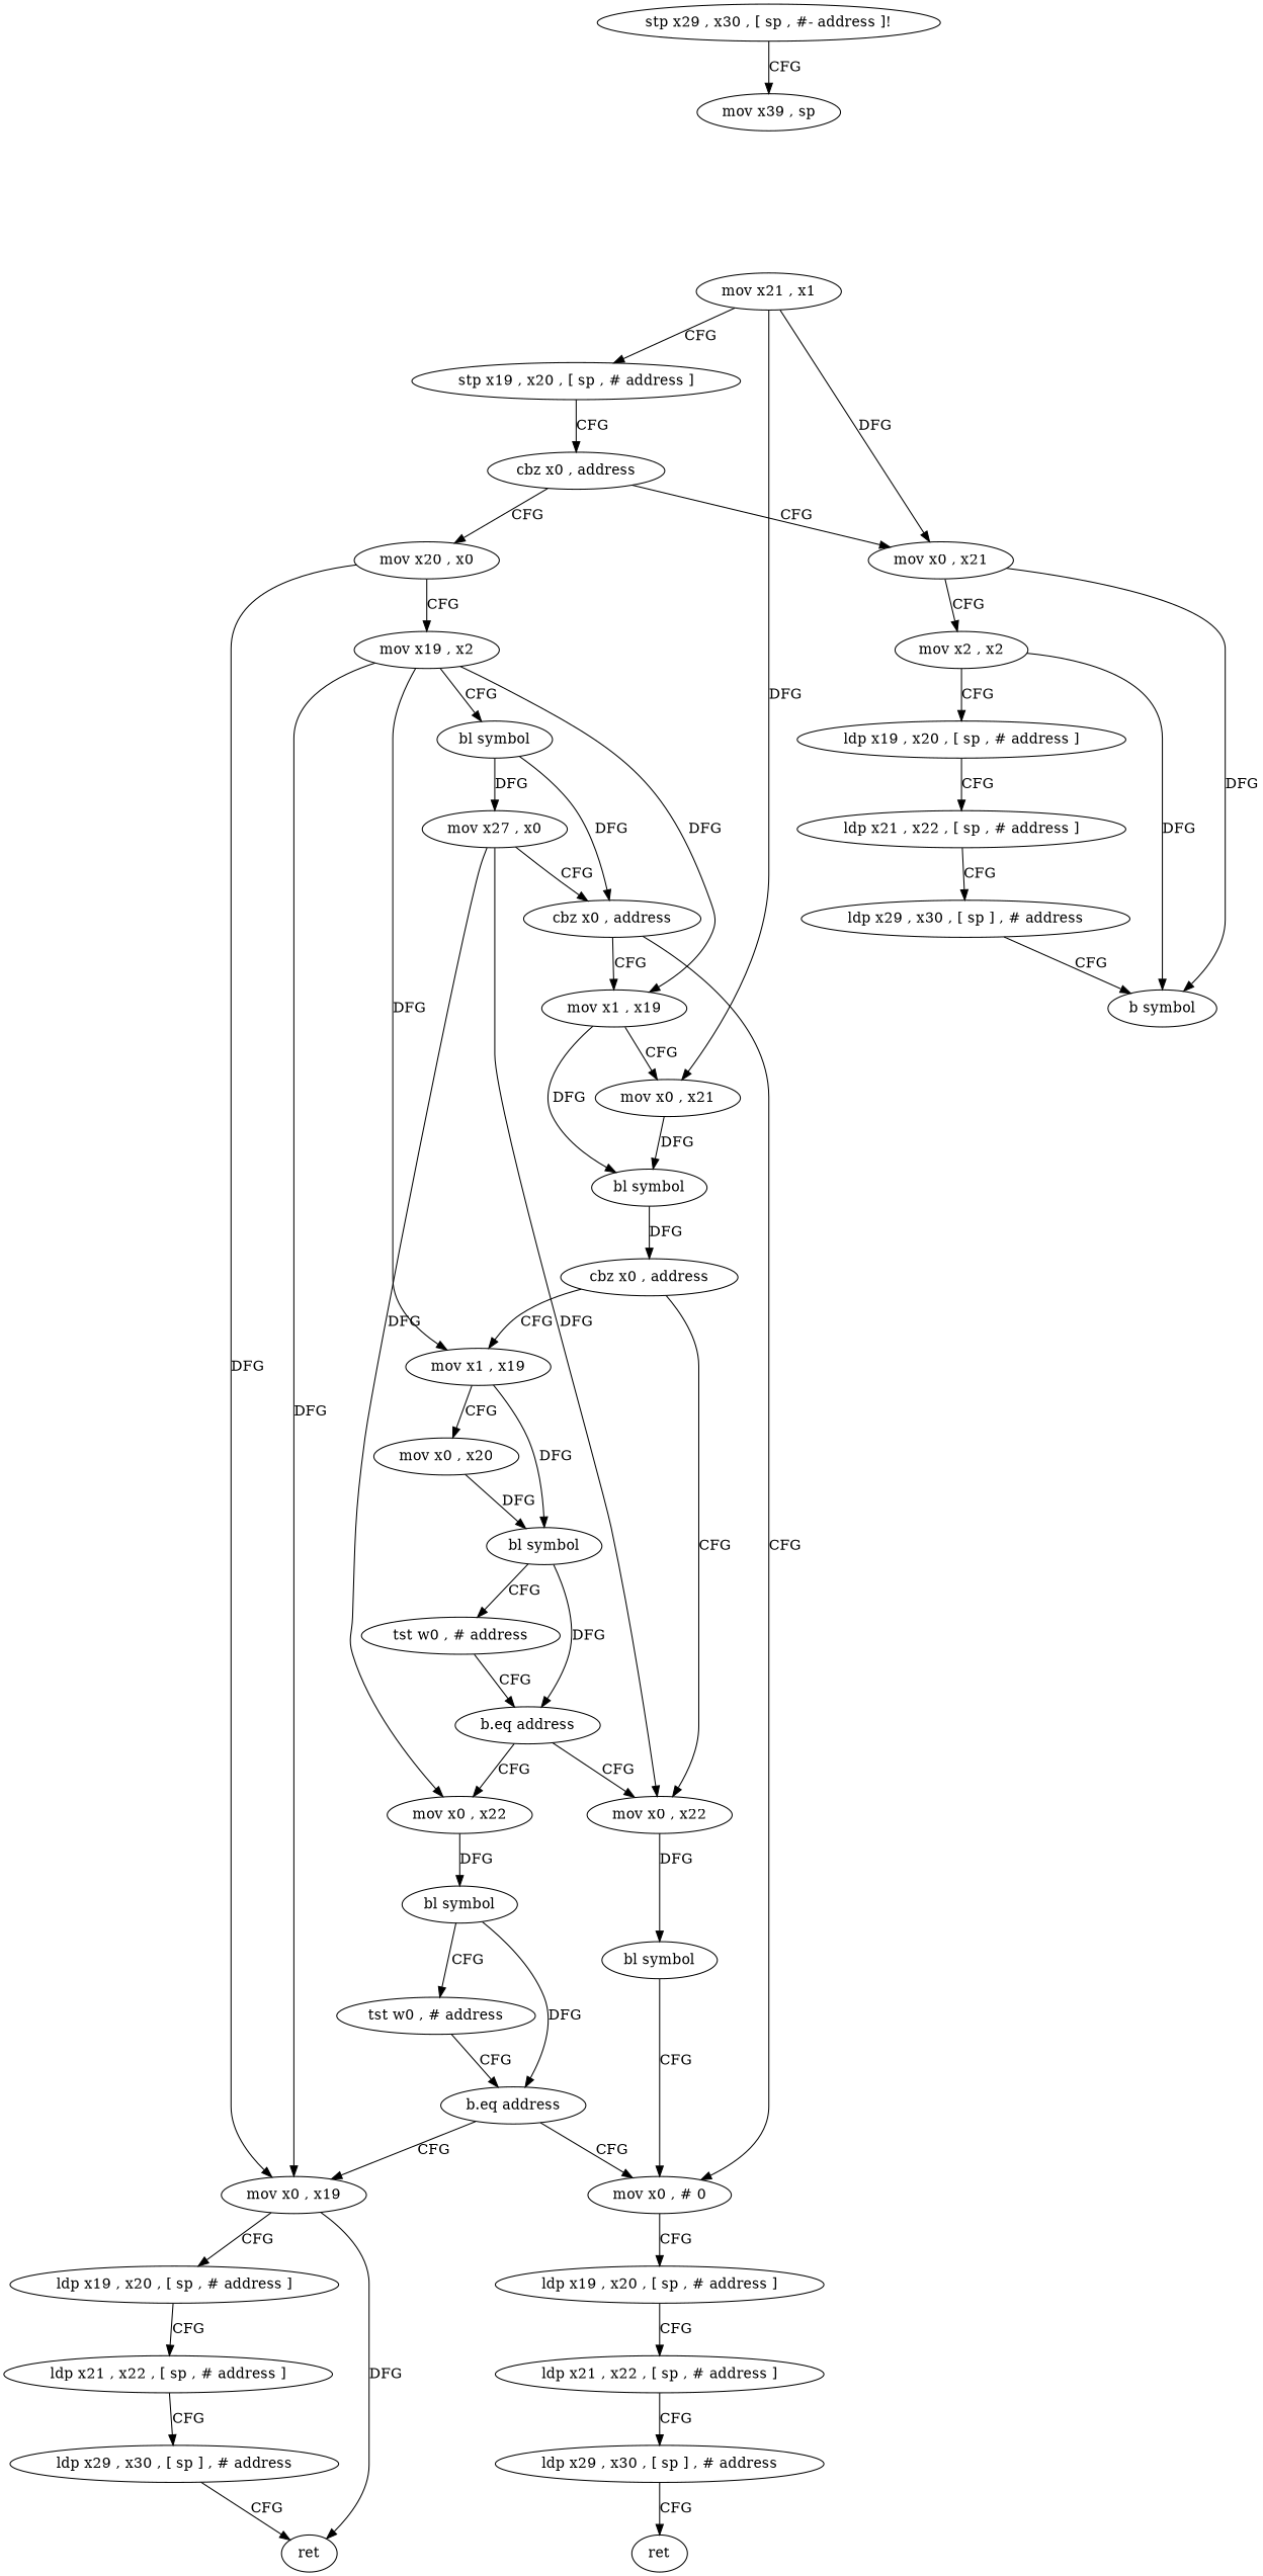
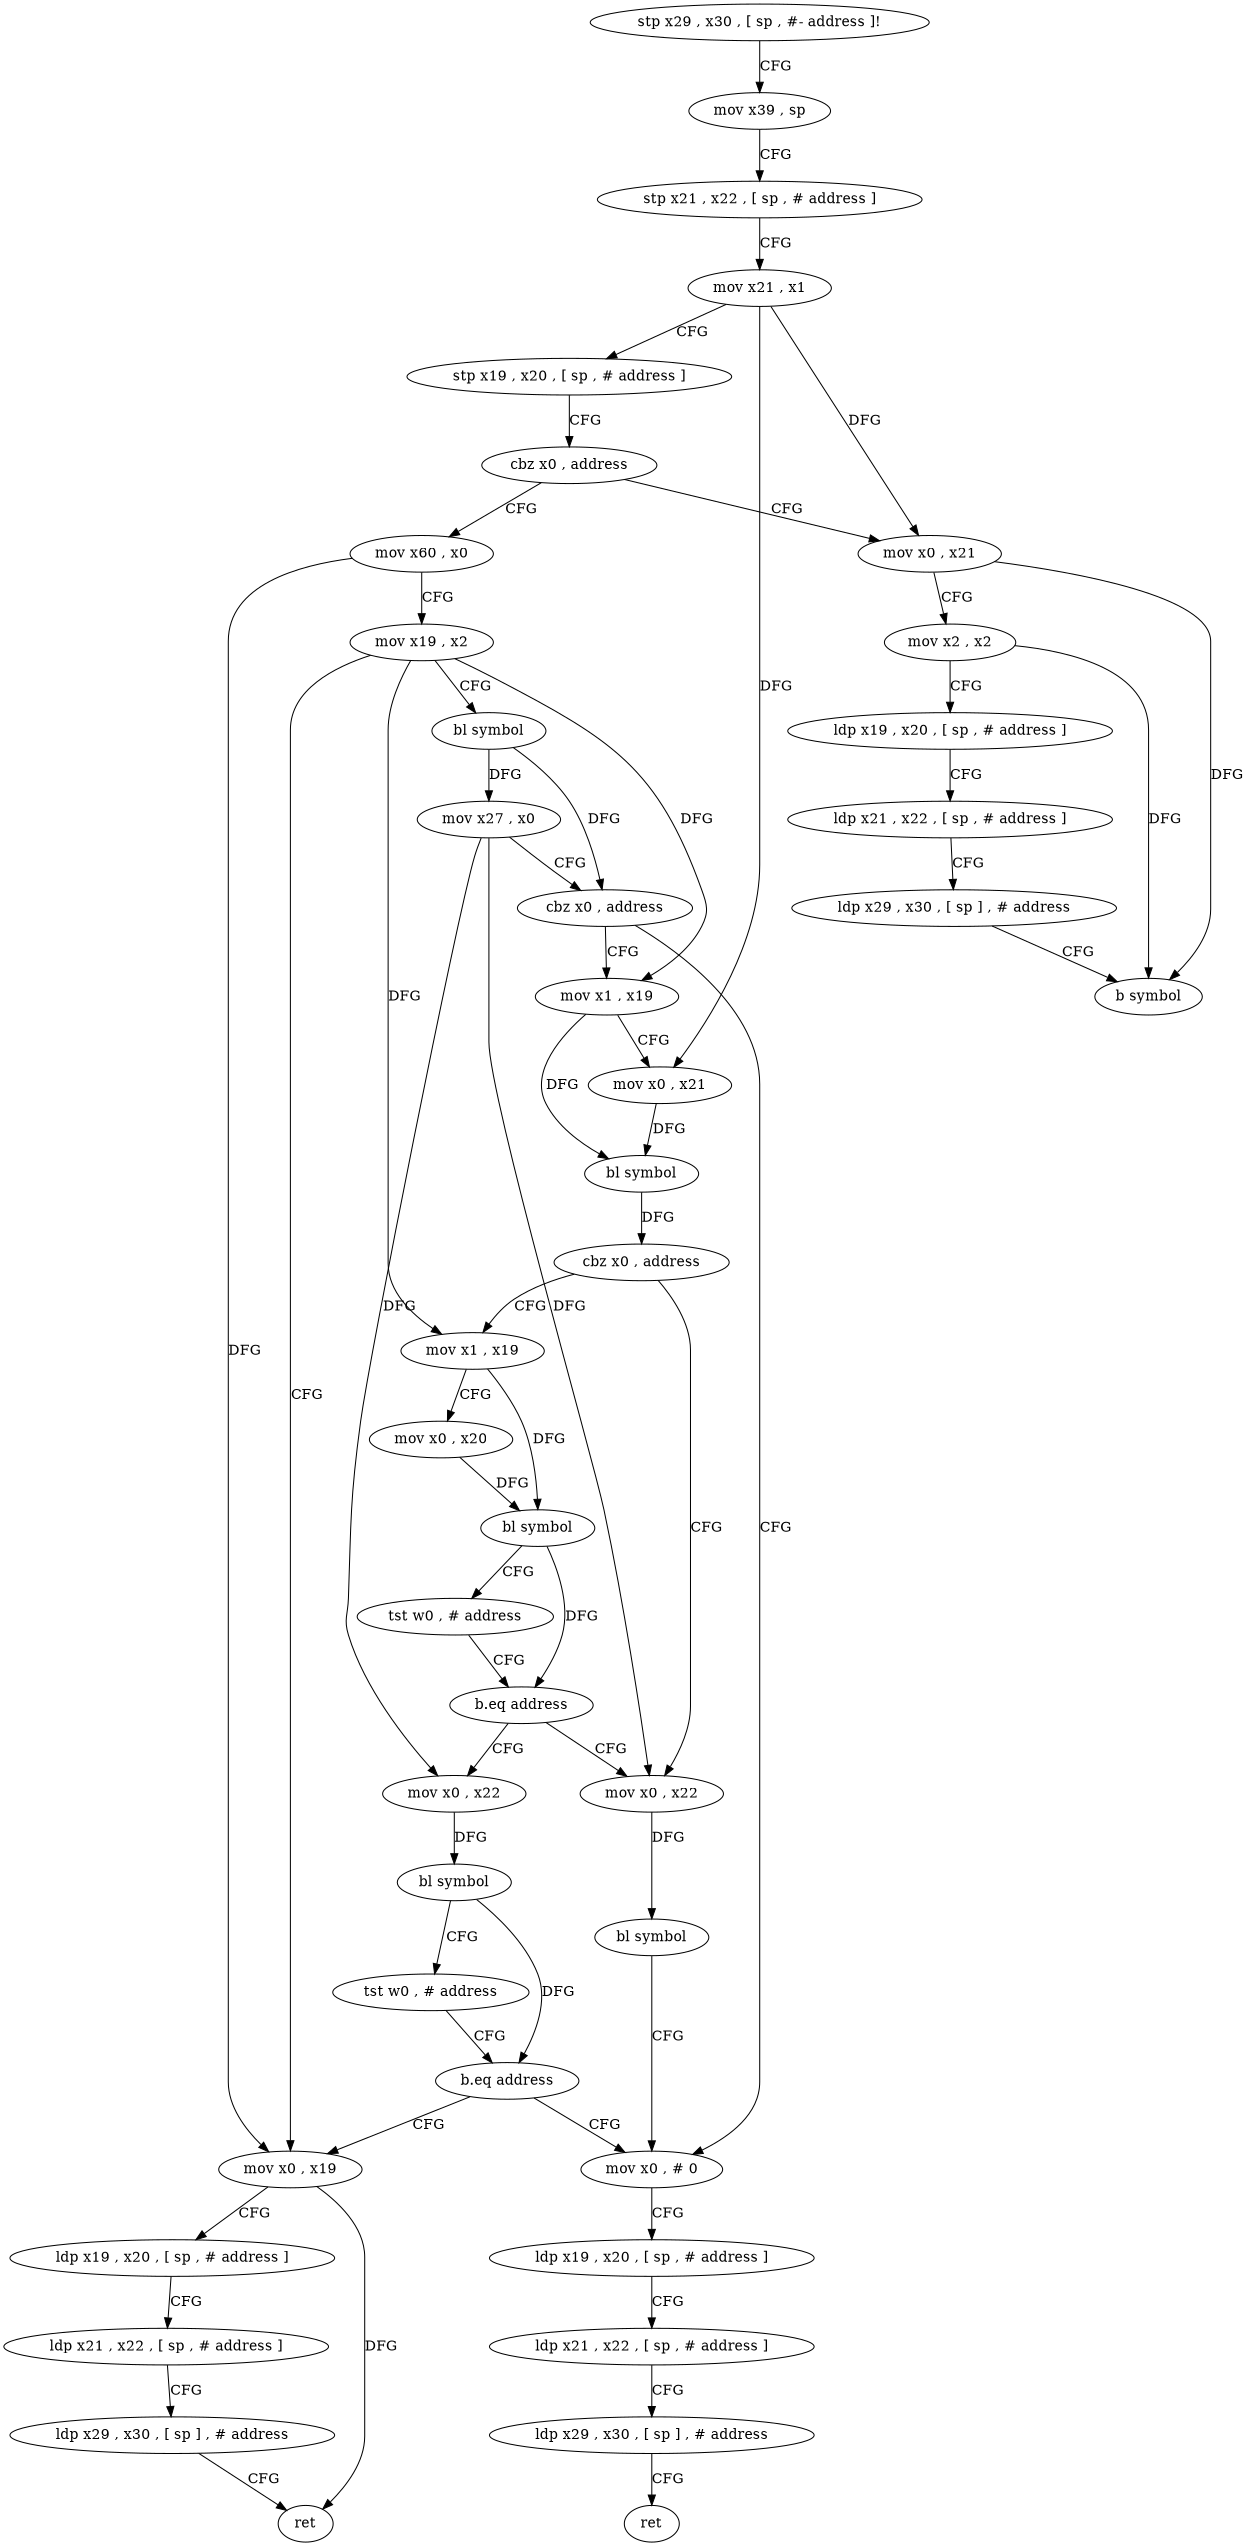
  digraph {
    n1 [label="stp x29 , x30 , [ sp , #- address ]!"]
    n2 [label="mov x39 , sp"]
+   n3 [label="stp x21 , x22 , [ sp , # address ]"]
    n4 [label="mov x21 , x1"]
    n5 [label="stp x19 , x20 , [ sp , # address ]"]
    n6 [label="mov x0 , x21"]
    n7 [label="mov x0 , x21"]
    n8 [label="cbz x0 , address"]
    n9 [label="mov x2 , x2"]
    n10 [label="b symbol"]
    n11 [label="bl symbol"]
-   n12 [label="mov x20 , x0"]
+   n12 [label="mov x60 , x0"]
    n13 [label="mov x19 , x2"]
    n14 [label="mov x0 , x19"]
    n15 [label="ldp x19 , x20 , [ sp , # address ]"]
    n16 [label="bl symbol"]
    n17 [label="mov x1 , x19"]
    n18 [label="mov x1 , x19"]
    n19 [label="mov x0 , x20"]
    n20 [label="bl symbol"]
    n21 [label="ldp x21 , x22 , [ sp , # address ]"]
    n22 [label="ldp x29 , x30 , [ sp ] , # address"]
    n23 [label="mov x27 , x0"]
    n24 [label="cbz x0 , address"]
    n25 [label="ldp x19 , x20 , [ sp , # address ]"]
    n26 [label=ret]
    n27 [label="mov x0 , x22"]
    n28 [label="mov x0 , x22"]
    n29 [label="mov x0 , # 0"]
    n30 [label="bl symbol"]
    n31 [label="bl symbol"]
    n32 [label="ldp x19 , x20 , [ sp , # address ]"]
    n33 [label="ldp x21 , x22 , [ sp , # address ]"]
    n34 [label="cbz x0 , address"]
    n35 [label="ldp x29 , x30 , [ sp ] , # address"]
    n36 [label=ret]
    n37 [label="tst w0 , # address"]
    n38 [label="b.eq address"]
    n39 [label="tst w0 , # address"]
    n40 [label="b.eq address"]
    n41 [label="ldp x21 , x22 , [ sp , # address ]"]
    n42 [label="ldp x29 , x30 , [ sp ] , # address"]
    n1 -> n2 [label=CFG]
+   n2 -> n3 [label=CFG]
+   n3 -> n4 [label=CFG]
    n4 -> n5 [label=CFG]
    n4 -> n6 [label=DFG]
    n4 -> n7 [label=DFG]
    n5 -> n8 [label=CFG]
    n6 -> n9 [label=CFG]
    n6 -> n10 [label=DFG]
    n7 -> n11 [label=DFG]
    n8 -> n6 [label=CFG]
    n8 -> n12 [label=CFG]
    n9 -> n10 [label=DFG]
    n9 -> n15 [label=CFG]
    n11 -> n34 [label=DFG]
    n12 -> n13 [label=CFG]
    n12 -> n14 [label=DFG]
-   n13 -> n14 [label=DFG]
+   n13 -> n14 [label=CFG]
    n13 -> n16 [label=CFG]
    n13 -> n17 [label=DFG]
    n13 -> n18 [label=DFG]
    n14 -> n25 [label=CFG]
    n14 -> n26 [label=DFG]
    n15 -> n21 [label=CFG]
    n16 -> n23 [label=DFG]
    n16 -> n24 [label=DFG]
    n17 -> n7 [label=CFG]
    n17 -> n11 [label=DFG]
    n18 -> n19 [label=CFG]
    n18 -> n20 [label=DFG]
    n19 -> n20 [label=DFG]
    n20 -> n37 [label=CFG]
    n20 -> n38 [label=DFG]
    n21 -> n22 [label=CFG]
    n22 -> n10 [label=CFG]
    n23 -> n24 [label=CFG]
    n23 -> n27 [label=DFG]
    n23 -> n28 [label=DFG]
    n24 -> n17 [label=CFG]
    n24 -> n29 [label=CFG]
    n25 -> n41 [label=CFG]
    n27 -> n30 [label=DFG]
    n28 -> n31 [label=DFG]
    n29 -> n32 [label=CFG]
    n30 -> n29 [label=CFG]
    n31 -> n39 [label=CFG]
    n31 -> n40 [label=DFG]
    n32 -> n33 [label=CFG]
    n33 -> n35 [label=CFG]
    n34 -> n18 [label=CFG]
    n34 -> n27 [label=CFG]
    n35 -> n36 [label=CFG]
    n37 -> n38 [label=CFG]
    n38 -> n27 [label=CFG]
    n38 -> n28 [label=CFG]
    n39 -> n40 [label=CFG]
    n40 -> n14 [label=CFG]
    n40 -> n29 [label=CFG]
    n41 -> n42 [label=CFG]
    n42 -> n26 [label=CFG]
  }
